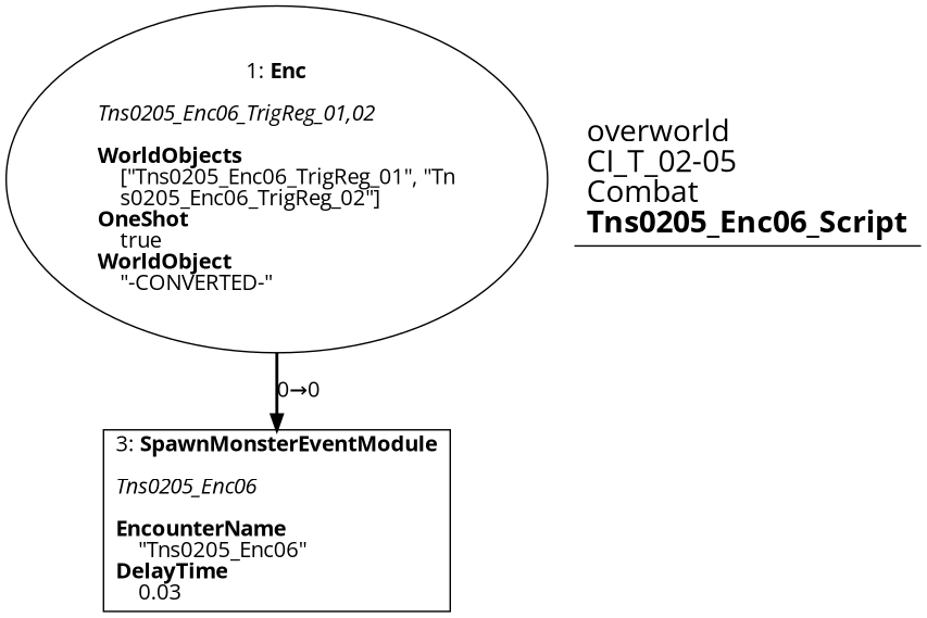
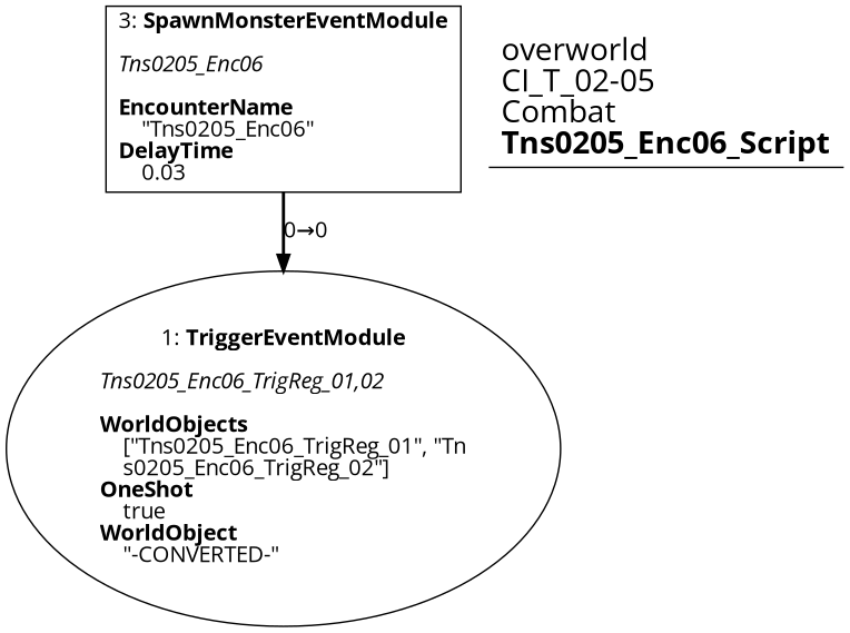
  digraph {
    fontname="Open Sans"
    splines=spline
    node [fontname="Open Sans"]
-   n1 [label=<1: <b>Enc</b><br/><br/><i>Tns0205_Enc06_TrigReg_01,02<br align="left"/></i><br align="left"/><b>WorldObjects</b><br align="left"/>    [&quot;Tns0205_Enc06_TrigReg_01&quot;, &quot;Tn<br align="left"/>    s0205_Enc06_TrigReg_02&quot;]<br align="left"/><b>OneShot</b><br align="left"/>    true<br align="left"/><b>WorldObject</b><br align="left"/>    &quot;-CONVERTED-&quot;<br align="left"/>> shape=oval]
+   n1 [label=<1: <b>TriggerEventModule</b><br/><br/><i>Tns0205_Enc06_TrigReg_01,02<br align="left"/></i><br align="left"/><b>WorldObjects</b><br align="left"/>    [&quot;Tns0205_Enc06_TrigReg_01&quot;, &quot;Tn<br align="left"/>    s0205_Enc06_TrigReg_02&quot;]<br align="left"/><b>OneShot</b><br align="left"/>    true<br align="left"/><b>WorldObject</b><br align="left"/>    &quot;-CONVERTED-&quot;<br align="left"/>> shape=oval]
    n2 [label=<3: <b>SpawnMonsterEventModule</b><br/><br/><i>Tns0205_Enc06<br align="left"/></i><br align="left"/><b>EncounterName</b><br align="left"/>    &quot;Tns0205_Enc06&quot;<br align="left"/><b>DelayTime</b><br align="left"/>    0.03<br align="left"/>> shape=box]
    n3 [label=<<font point-size="20">overworld<br align="left"/>CI_T_02-05<br align="left"/>Combat<br align="left"/><b>Tns0205_Enc06_Script</b><br align="left"/></font>> shape=underline]
-   n1 -> n2 [fontname="Open Sans" label="0→0" color=black style=bold]
+   n2 -> n1 [fontname="Open Sans" label="0→0" color=black style=bold]
  }
